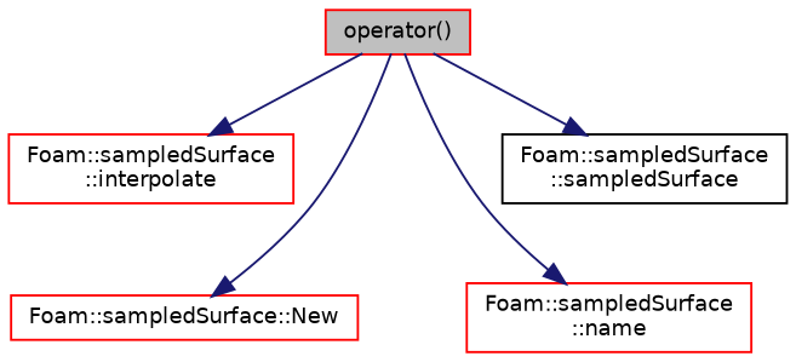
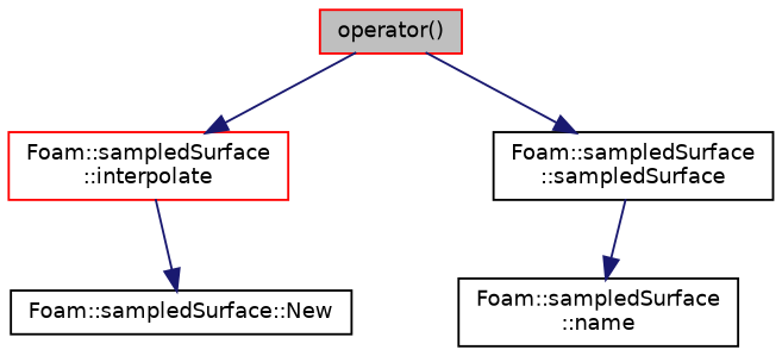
  digraph {
    rankdir=TB
    node [color=red fontname=Helvetica fontsize=10 shape=record]
    edge [color=midnightblue fontname=Helvetica fontsize=10 labelfontname=Helvetica labelfontsize=10 style=solid]
    n1 [fillcolor=grey75 fontcolor=black height=0.2 label="operator()" style=filled width=0.4]
    n2 [height=0.2 label="Foam::sampledSurface\l::interpolate" width=0.4]
-   n3 [height=0.2 label="Foam::sampledSurface\l::name" width=0.4]
-   n4 [height=0.2 label="Foam::sampledSurface::New" width=0.4]
+   n3 [color=black height=0.2 label="Foam::sampledSurface\l::name" width=0.4]
+   n4 [color=black height=0.2 label="Foam::sampledSurface::New" width=0.4]
    n5 [color=black height=0.2 label="Foam::sampledSurface\l::sampledSurface" width=0.4]
    n1 -> n2
-   n1 -> n3
-   n1 -> n4
+   n5 -> n3
+   n2 -> n4
    n1 -> n5
  }
